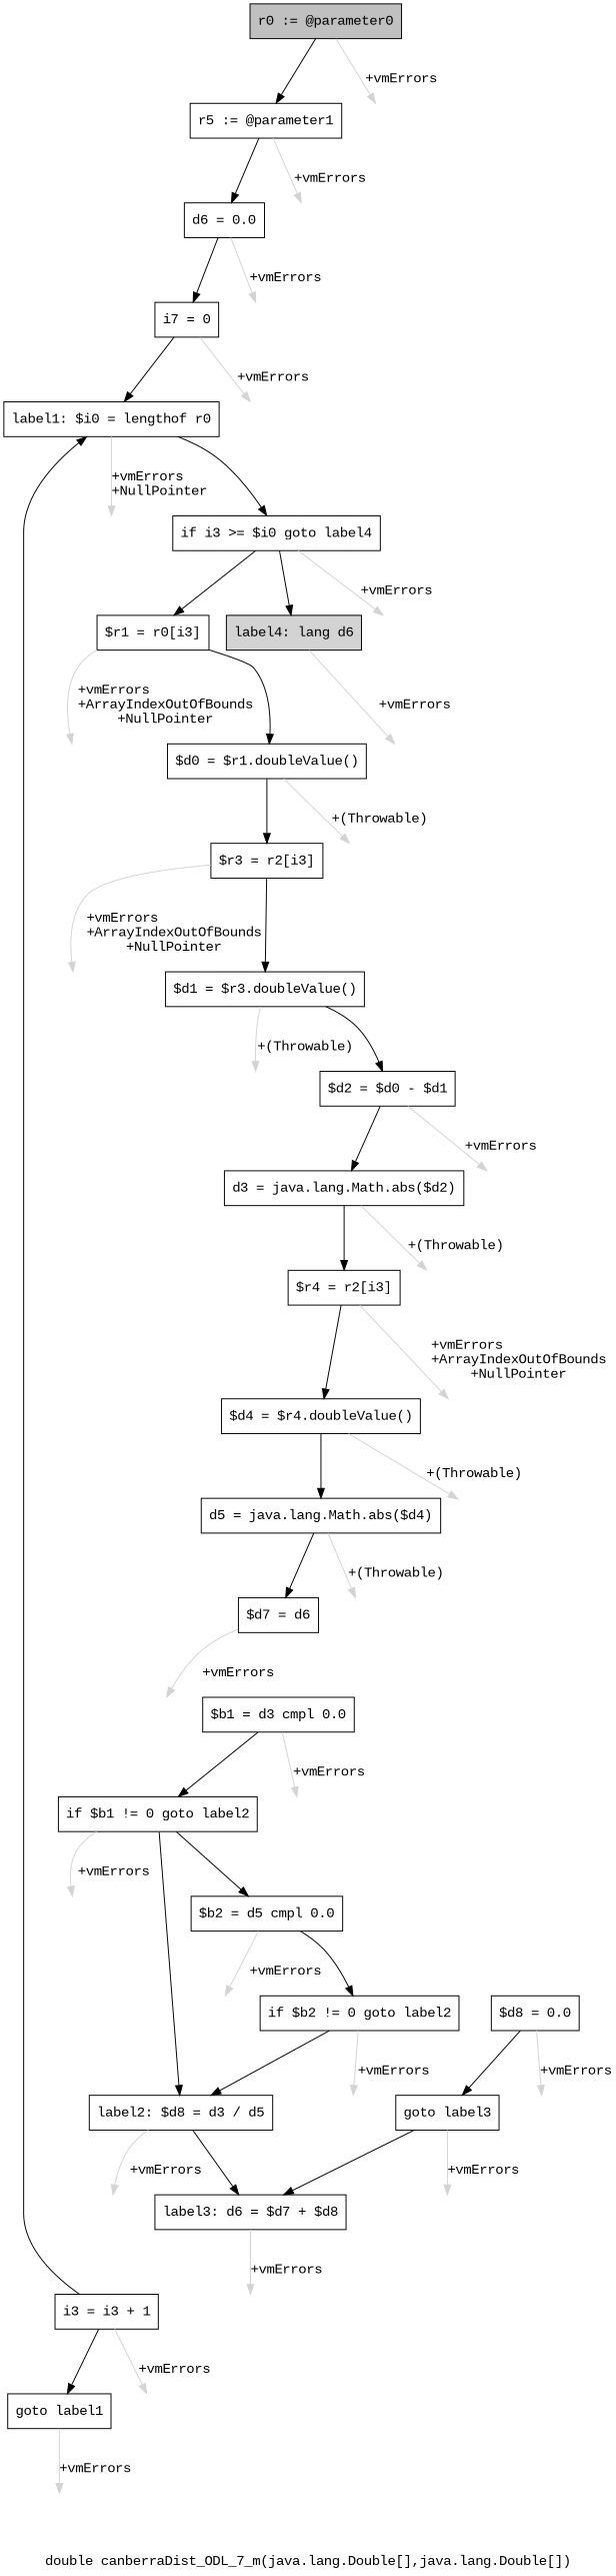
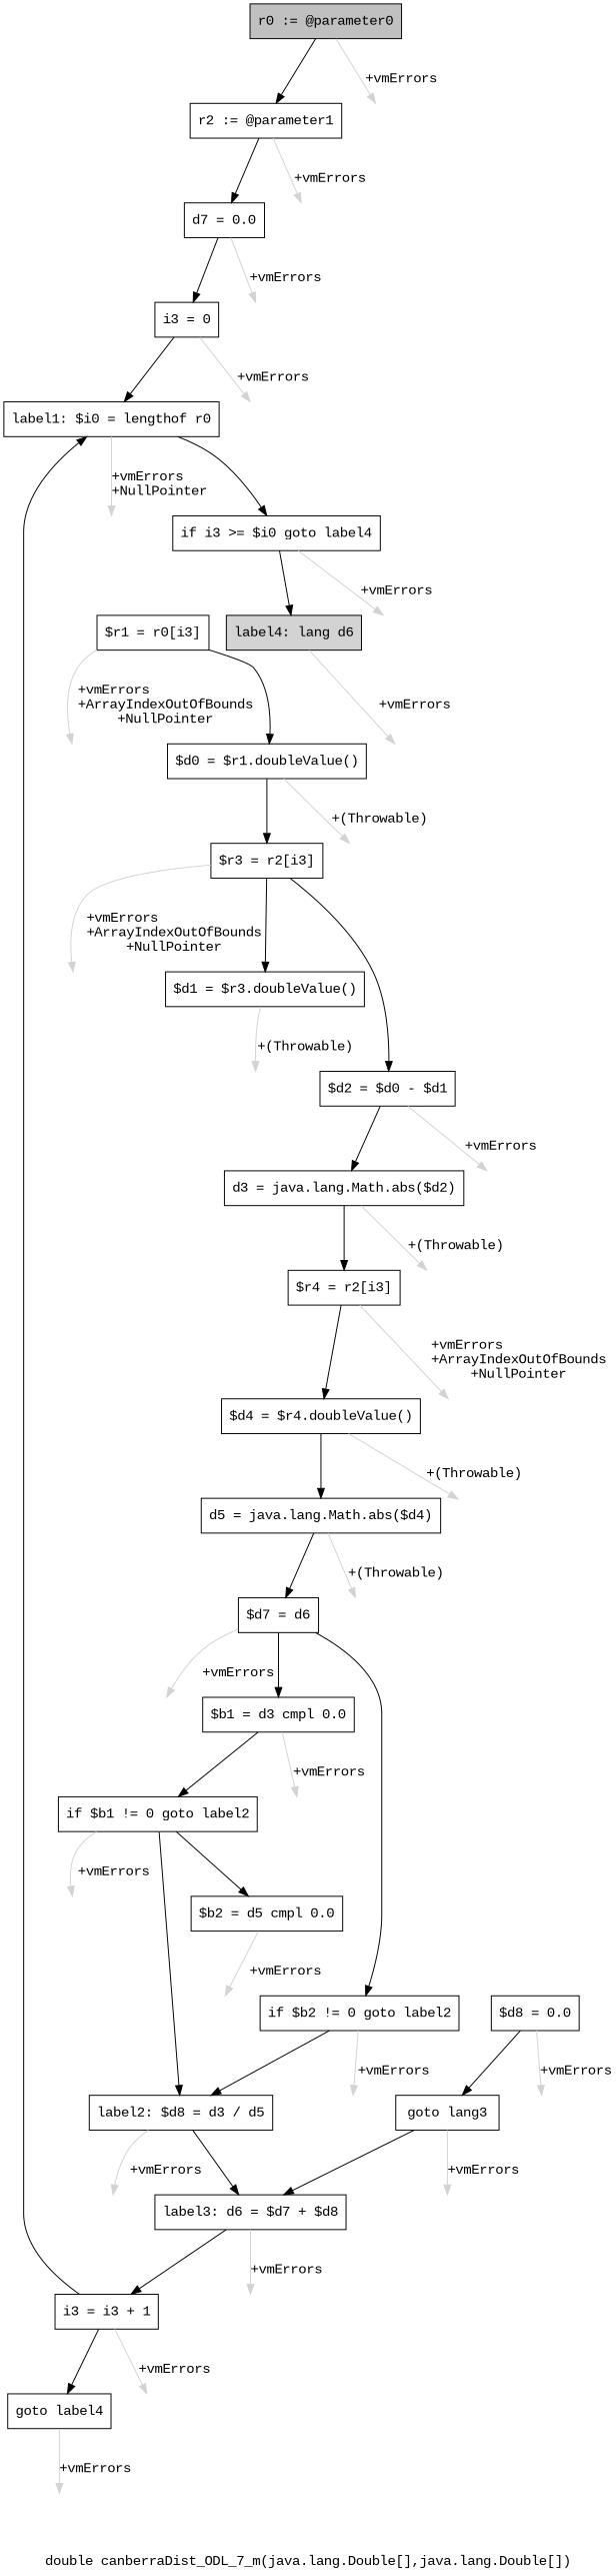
  digraph {
    fontname="Liberation Mono"
    label="double canberraDist_ODL_7_m(java.lang.Double[],java.lang.Double[])"
    node [fontname="Liberation Mono" shape=box style=invis]
    edge [color=black fontname="Liberation Mono"]
    n1 [fillcolor=gray label="r0 := @parameter0" style=filled]
-   n2 [label="r5 := @parameter1" style=""]
+   n2 [label="r2 := @parameter1" style=""]
    n3 [label=Esc]
-   n4 [label="d6 = 0.0" style=""]
+   n4 [label="d7 = 0.0" style=""]
    n5 [label=Esc]
-   n6 [label="i7 = 0" style=""]
+   n6 [label="i3 = 0" style=""]
    n7 [label=Esc]
    n8 [label="label1: $i0 = lengthof r0" style=""]
    n9 [label=Esc]
    n10 [label="if i3 >= $i0 goto label4" style=""]
    n11 [label=Esc]
    n12 [label="$r1 = r0[i3]" style=""]
    n13 [fillcolor=lightgray label="label4: lang d6" style=filled]
    n14 [label=Esc]
    n15 [label="$d0 = $r1.doubleValue()" style=""]
    n16 [label=Esc]
    n17 [label=Esc]
    n18 [label="$r3 = r2[i3]" style=""]
    n19 [label=Esc]
    n20 [label="$d1 = $r3.doubleValue()" style=""]
    n21 [label=Esc]
    n22 [label="$d2 = $d0 - $d1" style=""]
    n23 [label=Esc]
    n24 [label="d3 = java.lang.Math.abs($d2)" style=""]
    n25 [label=Esc]
    n26 [label="$r4 = r2[i3]" style=""]
    n27 [label=Esc]
    n28 [label="$d4 = $r4.doubleValue()" style=""]
    n29 [label=Esc]
    n30 [label="d5 = java.lang.Math.abs($d4)" style=""]
    n31 [label=Esc]
    n32 [label="$d7 = d6" style=""]
    n33 [label=Esc]
    n34 [label="$b1 = d3 cmpl 0.0" style=""]
    n35 [label=Esc]
    n36 [label="if $b1 != 0 goto label2" style=""]
    n37 [label=Esc]
    n38 [label="$b2 = d5 cmpl 0.0" style=""]
    n39 [label="label2: $d8 = d3 / d5" style=""]
    n40 [label=Esc]
    n41 [label="if $b2 != 0 goto label2" style=""]
    n42 [label=Esc]
    n43 [label="label3: d6 = $d7 + $d8" style=""]
    n44 [label=Esc]
    n45 [label=Esc]
    n46 [label="i3 = i3 + 1" style=""]
    n47 [label=Esc]
    n48 [label="$d8 = 0.0" style=""]
-   n49 [label="goto label3" style=""]
+   n49 [label="goto lang3" style=""]
    n50 [label=Esc]
    n51 [label=Esc]
-   n52 [label="goto label1" style=""]
+   n52 [label="goto label4" style=""]
    n53 [label=Esc]
    n54 [label=Esc]
    n1 -> n2
    n1 -> n3 [color=lightgray label="\l+vmErrors"]
    n2 -> n4
    n2 -> n5 [color=lightgray label="\l+vmErrors"]
    n4 -> n6
    n4 -> n7 [color=lightgray label="\l+vmErrors"]
    n6 -> n8
    n6 -> n9 [color=lightgray label="\l+vmErrors"]
    n8 -> n10
    n8 -> n11 [color=lightgray label="\l+vmErrors\l+NullPointer"]
-   n10 -> n12
    n10 -> n13
    n10 -> n14 [color=lightgray label="\l+vmErrors"]
    n12 -> n15
    n12 -> n16 [color=lightgray label="\l+vmErrors\l+ArrayIndexOutOfBounds\l+NullPointer"]
    n13 -> n17 [color=lightgray label="\l+vmErrors"]
    n15 -> n18
    n15 -> n19 [color=lightgray label="\l+(Throwable)"]
    n18 -> n20
    n18 -> n21 [color=lightgray label="\l+vmErrors\l+ArrayIndexOutOfBounds\l+NullPointer"]
-   n20 -> n22
+   n18 -> n22
    n20 -> n23 [color=lightgray label="\l+(Throwable)"]
    n22 -> n24
    n22 -> n25 [color=lightgray label="\l+vmErrors"]
    n24 -> n26
    n24 -> n27 [color=lightgray label="\l+(Throwable)"]
    n26 -> n28
    n26 -> n29 [color=lightgray label="\l+vmErrors\l+ArrayIndexOutOfBounds\l+NullPointer"]
    n28 -> n30
    n28 -> n31 [color=lightgray label="\l+(Throwable)"]
    n30 -> n32
    n30 -> n33 [color=lightgray label="\l+(Throwable)"]
+   n32 -> n34
    n32 -> n35 [color=lightgray label="\l+vmErrors"]
    n34 -> n36
    n34 -> n37 [color=lightgray label="\l+vmErrors"]
    n36 -> n38
    n36 -> n39
    n36 -> n40 [color=lightgray label="\l+vmErrors"]
-   n38 -> n41
+   n32 -> n41
    n38 -> n42 [color=lightgray label="\l+vmErrors"]
    n39 -> n43
    n39 -> n44 [color=lightgray label="\l+vmErrors"]
    n41 -> n39
    n41 -> n45 [color=lightgray label="\l+vmErrors"]
+   n43 -> n46
    n43 -> n47 [color=lightgray label="\l+vmErrors"]
    n46 -> n8
    n46 -> n52
    n46 -> n53 [color=lightgray label="\l+vmErrors"]
    n48 -> n49
    n48 -> n50 [color=lightgray label="\l+vmErrors"]
    n49 -> n43
    n49 -> n51 [color=lightgray label="\l+vmErrors"]
    n52 -> n54 [color=lightgray label="\l+vmErrors"]
  }
